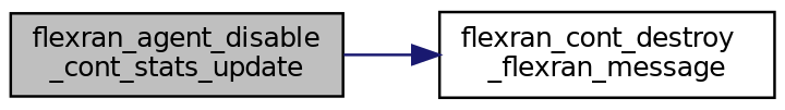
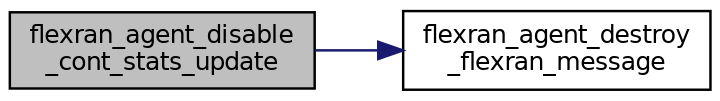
  digraph {
    rankdir=LR
    node [color=black fontname=Helvetica fontsize=10 shape=record style=filled]
    n1 [fillcolor=grey75 fontcolor=black height=0.2 label="flexran_agent_disable\l_cont_stats_update" width=0.4]
-   n2 [fillcolor=white height=0.2 label="flexran_cont_destroy\l_flexran_message" width=0.4]
+   n2 [fillcolor=white height=0.2 label="flexran_agent_destroy\l_flexran_message" width=0.4]
    n1 -> n2 [color=midnightblue fontname=Helvetica fontsize=10 labelfontname=Helvetica labelfontsize=10 style=solid]
  }
